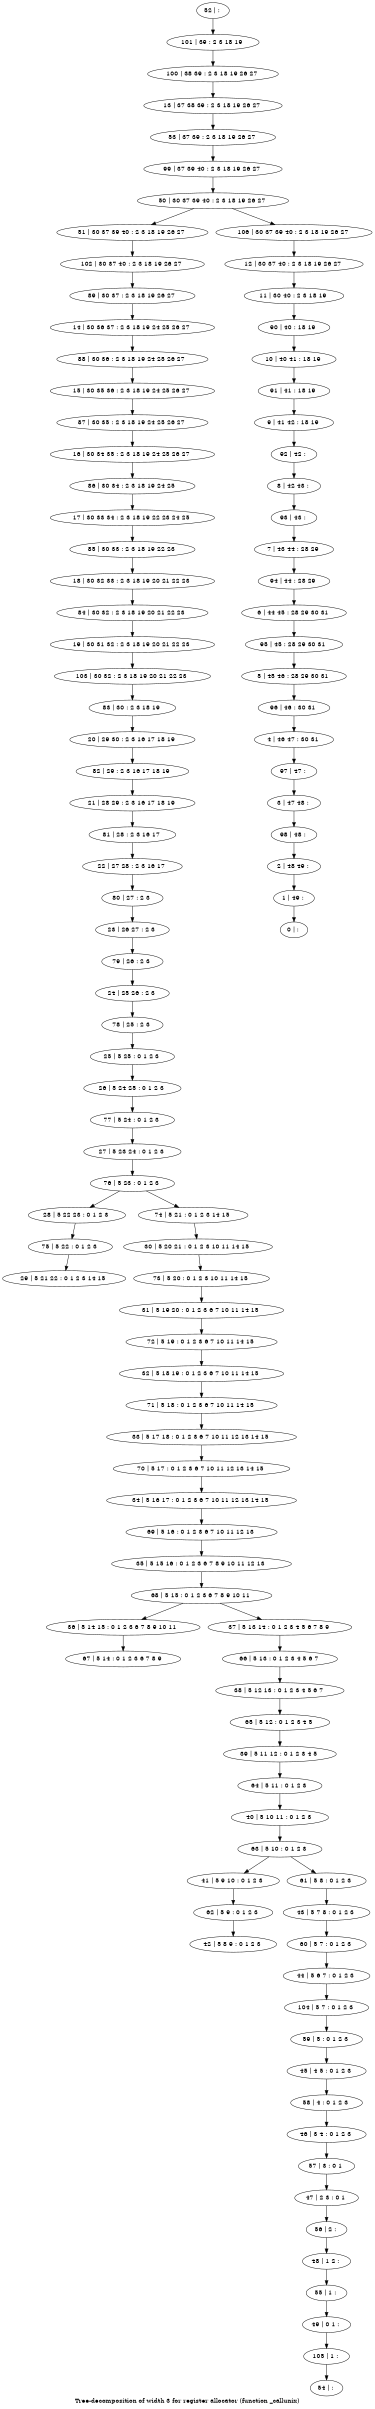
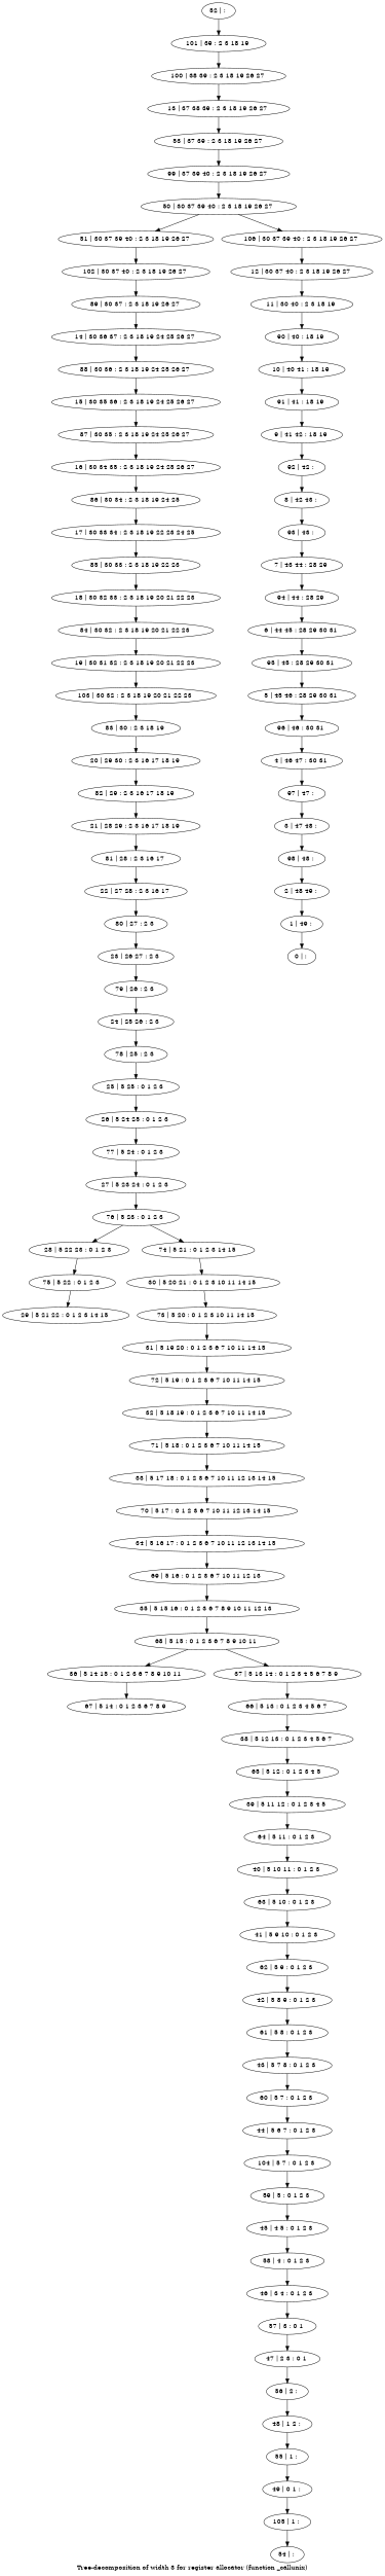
  digraph {
    label="Tree-decomposition of width 3 for register allocator (function _callunix)"
    n1 [label="0 | : "]
    n2 [label="1 | 49 : "]
    n3 [label="2 | 48 49 : "]
    n4 [label="3 | 47 48 : "]
    n5 [label="98 | 48 : "]
    n6 [label="4 | 46 47 : 30 31 "]
    n7 [label="97 | 47 : "]
    n8 [label="5 | 45 46 : 28 29 30 31 "]
    n9 [label="96 | 46 : 30 31 "]
    n10 [label="6 | 44 45 : 28 29 30 31 "]
    n11 [label="95 | 45 : 28 29 30 31 "]
    n12 [label="7 | 43 44 : 28 29 "]
    n13 [label="94 | 44 : 28 29 "]
    n14 [label="8 | 42 43 : "]
    n15 [label="93 | 43 : "]
    n16 [label="9 | 41 42 : 18 19 "]
    n17 [label="92 | 42 : "]
    n18 [label="10 | 40 41 : 18 19 "]
    n19 [label="91 | 41 : 18 19 "]
    n20 [label="11 | 30 40 : 2 3 18 19 "]
    n21 [label="90 | 40 : 18 19 "]
    n22 [label="12 | 30 37 40 : 2 3 18 19 26 27 "]
    n23 [label="13 | 37 38 39 : 2 3 18 19 26 27 "]
    n24 [label="53 | 37 39 : 2 3 18 19 26 27 "]
    n25 [label="99 | 37 39 40 : 2 3 18 19 26 27 "]
    n26 [label="14 | 30 36 37 : 2 3 18 19 24 25 26 27 "]
    n27 [label="88 | 30 36 : 2 3 18 19 24 25 26 27 "]
    n28 [label="15 | 30 35 36 : 2 3 18 19 24 25 26 27 "]
    n29 [label="87 | 30 35 : 2 3 18 19 24 25 26 27 "]
    n30 [label="16 | 30 34 35 : 2 3 18 19 24 25 26 27 "]
    n31 [label="86 | 30 34 : 2 3 18 19 24 25 "]
    n32 [label="17 | 30 33 34 : 2 3 18 19 22 23 24 25 "]
    n33 [label="85 | 30 33 : 2 3 18 19 22 23 "]
    n34 [label="18 | 30 32 33 : 2 3 18 19 20 21 22 23 "]
    n35 [label="84 | 30 32 : 2 3 18 19 20 21 22 23 "]
    n36 [label="19 | 30 31 32 : 2 3 18 19 20 21 22 23 "]
    n37 [label="103 | 30 32 : 2 3 18 19 20 21 22 23 "]
    n38 [label="83 | 30 : 2 3 18 19 "]
    n39 [label="20 | 29 30 : 2 3 16 17 18 19 "]
    n40 [label="82 | 29 : 2 3 16 17 18 19 "]
    n41 [label="21 | 28 29 : 2 3 16 17 18 19 "]
    n42 [label="81 | 28 : 2 3 16 17 "]
    n43 [label="22 | 27 28 : 2 3 16 17 "]
    n44 [label="80 | 27 : 2 3 "]
    n45 [label="23 | 26 27 : 2 3 "]
    n46 [label="79 | 26 : 2 3 "]
    n47 [label="24 | 25 26 : 2 3 "]
    n48 [label="78 | 25 : 2 3 "]
    n49 [label="25 | 5 25 : 0 1 2 3 "]
    n50 [label="26 | 5 24 25 : 0 1 2 3 "]
    n51 [label="77 | 5 24 : 0 1 2 3 "]
    n52 [label="27 | 5 23 24 : 0 1 2 3 "]
    n53 [label="76 | 5 23 : 0 1 2 3 "]
    n54 [label="28 | 5 22 23 : 0 1 2 3 "]
    n55 [label="74 | 5 21 : 0 1 2 3 14 15 "]
    n56 [label="75 | 5 22 : 0 1 2 3 "]
    n57 [label="29 | 5 21 22 : 0 1 2 3 14 15 "]
    n58 [label="30 | 5 20 21 : 0 1 2 3 10 11 14 15 "]
    n59 [label="73 | 5 20 : 0 1 2 3 10 11 14 15 "]
    n60 [label="31 | 5 19 20 : 0 1 2 3 6 7 10 11 14 15 "]
    n61 [label="72 | 5 19 : 0 1 2 3 6 7 10 11 14 15 "]
    n62 [label="32 | 5 18 19 : 0 1 2 3 6 7 10 11 14 15 "]
    n63 [label="71 | 5 18 : 0 1 2 3 6 7 10 11 14 15 "]
    n64 [label="33 | 5 17 18 : 0 1 2 3 6 7 10 11 12 13 14 15 "]
    n65 [label="70 | 5 17 : 0 1 2 3 6 7 10 11 12 13 14 15 "]
    n66 [label="34 | 5 16 17 : 0 1 2 3 6 7 10 11 12 13 14 15 "]
    n67 [label="69 | 5 16 : 0 1 2 3 6 7 10 11 12 13 "]
    n68 [label="35 | 5 15 16 : 0 1 2 3 6 7 8 9 10 11 12 13 "]
    n69 [label="68 | 5 15 : 0 1 2 3 6 7 8 9 10 11 "]
    n70 [label="36 | 5 14 15 : 0 1 2 3 6 7 8 9 10 11 "]
    n71 [label="37 | 5 13 14 : 0 1 2 3 4 5 6 7 8 9 "]
    n72 [label="67 | 5 14 : 0 1 2 3 6 7 8 9 "]
    n73 [label="66 | 5 13 : 0 1 2 3 4 5 6 7 "]
    n74 [label="38 | 5 12 13 : 0 1 2 3 4 5 6 7 "]
    n75 [label="65 | 5 12 : 0 1 2 3 4 5 "]
    n76 [label="39 | 5 11 12 : 0 1 2 3 4 5 "]
    n77 [label="64 | 5 11 : 0 1 2 3 "]
    n78 [label="40 | 5 10 11 : 0 1 2 3 "]
    n79 [label="63 | 5 10 : 0 1 2 3 "]
    n80 [label="41 | 5 9 10 : 0 1 2 3 "]
    n81 [label="62 | 5 9 : 0 1 2 3 "]
    n82 [label="42 | 5 8 9 : 0 1 2 3 "]
    n83 [label="61 | 5 8 : 0 1 2 3 "]
    n84 [label="43 | 5 7 8 : 0 1 2 3 "]
    n85 [label="60 | 5 7 : 0 1 2 3 "]
    n86 [label="44 | 5 6 7 : 0 1 2 3 "]
    n87 [label="104 | 5 7 : 0 1 2 3 "]
    n88 [label="59 | 5 : 0 1 2 3 "]
    n89 [label="45 | 4 5 : 0 1 2 3 "]
    n90 [label="58 | 4 : 0 1 2 3 "]
    n91 [label="46 | 3 4 : 0 1 2 3 "]
    n92 [label="57 | 3 : 0 1 "]
    n93 [label="47 | 2 3 : 0 1 "]
    n94 [label="56 | 2 : "]
    n95 [label="48 | 1 2 : "]
    n96 [label="55 | 1 : "]
    n97 [label="49 | 0 1 : "]
    n98 [label="105 | 1 : "]
    n99 [label="54 | : "]
    n100 [label="50 | 30 37 39 40 : 2 3 18 19 26 27 "]
    n101 [label="51 | 30 37 39 40 : 2 3 18 19 26 27 "]
    n102 [label="106 | 30 37 39 40 : 2 3 18 19 26 27 "]
    n103 [label="102 | 30 37 40 : 2 3 18 19 26 27 "]
    n104 [label="89 | 30 37 : 2 3 18 19 26 27 "]
    n105 [label="52 | : "]
    n106 [label="101 | 39 : 2 3 18 19 "]
    n107 [label="100 | 38 39 : 2 3 18 19 26 27 "]
    n2 -> n1
    n3 -> n2
    n4 -> n5
    n5 -> n3
    n6 -> n7
    n7 -> n4
    n8 -> n9
    n9 -> n6
    n10 -> n11
    n11 -> n8
    n12 -> n13
    n13 -> n10
    n14 -> n15
    n15 -> n12
    n16 -> n17
    n17 -> n14
    n18 -> n19
    n19 -> n16
    n20 -> n21
    n21 -> n18
    n22 -> n20
    n23 -> n24
    n24 -> n25
    n25 -> n100
    n26 -> n27
    n27 -> n28
    n28 -> n29
    n29 -> n30
    n30 -> n31
    n31 -> n32
    n32 -> n33
    n33 -> n34
    n34 -> n35
    n35 -> n36
    n36 -> n37
    n37 -> n38
    n38 -> n39
    n39 -> n40
    n40 -> n41
    n41 -> n42
    n42 -> n43
    n43 -> n44
    n44 -> n45
    n45 -> n46
    n46 -> n47
    n47 -> n48
    n48 -> n49
    n49 -> n50
    n50 -> n51
    n51 -> n52
    n52 -> n53
    n53 -> n54
    n53 -> n55
    n54 -> n56
    n55 -> n58
    n56 -> n57
    n58 -> n59
    n59 -> n60
    n60 -> n61
    n61 -> n62
    n62 -> n63
    n63 -> n64
    n64 -> n65
    n65 -> n66
    n66 -> n67
    n67 -> n68
    n68 -> n69
    n69 -> n70
    n69 -> n71
    n70 -> n72
    n71 -> n73
    n73 -> n74
    n74 -> n75
    n75 -> n76
    n76 -> n77
    n77 -> n78
    n78 -> n79
    n79 -> n80
    n80 -> n81
    n81 -> n82
-   n79 -> n83
+   n82 -> n83
    n83 -> n84
    n84 -> n85
    n85 -> n86
    n86 -> n87
    n87 -> n88
    n88 -> n89
    n89 -> n90
    n90 -> n91
    n91 -> n92
    n92 -> n93
    n93 -> n94
    n94 -> n95
    n95 -> n96
    n96 -> n97
    n97 -> n98
    n98 -> n99
    n100 -> n101
    n100 -> n102
    n101 -> n103
    n102 -> n22
    n103 -> n104
    n104 -> n26
    n105 -> n106
    n106 -> n107
    n107 -> n23
  }
